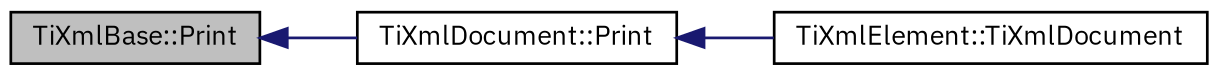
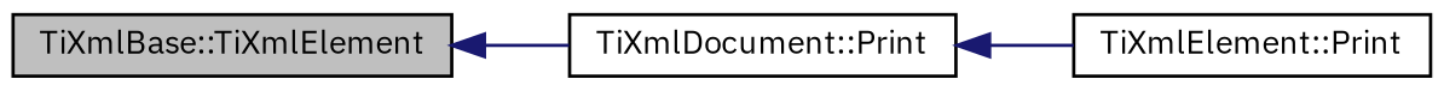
  digraph {
    fontname="IBM Plex Sans"
    rankdir=LR
    node [color=black fillcolor=white fontname="IBM Plex Sans" fontsize=10 shape=record style=filled]
    edge [color=midnightblue dir=back fontname="IBM Plex Sans" fontsize=10 labelfontname=Helvetica labelfontsize=10 style=solid]
-   n1 [fillcolor=grey75 fontcolor=black height=0.2 label="TiXmlBase::Print" width=0.4]
+   n1 [fillcolor=grey75 fontcolor=black height=0.2 label="TiXmlBase::TiXmlElement" width=0.4]
    n2 [height=0.2 label="TiXmlDocument::Print" width=0.4]
-   n3 [height=0.2 label="TiXmlElement::TiXmlDocument" width=0.4]
+   n3 [height=0.2 label="TiXmlElement::Print" width=0.4]
    n1 -> n2
    n2 -> n3
  }
